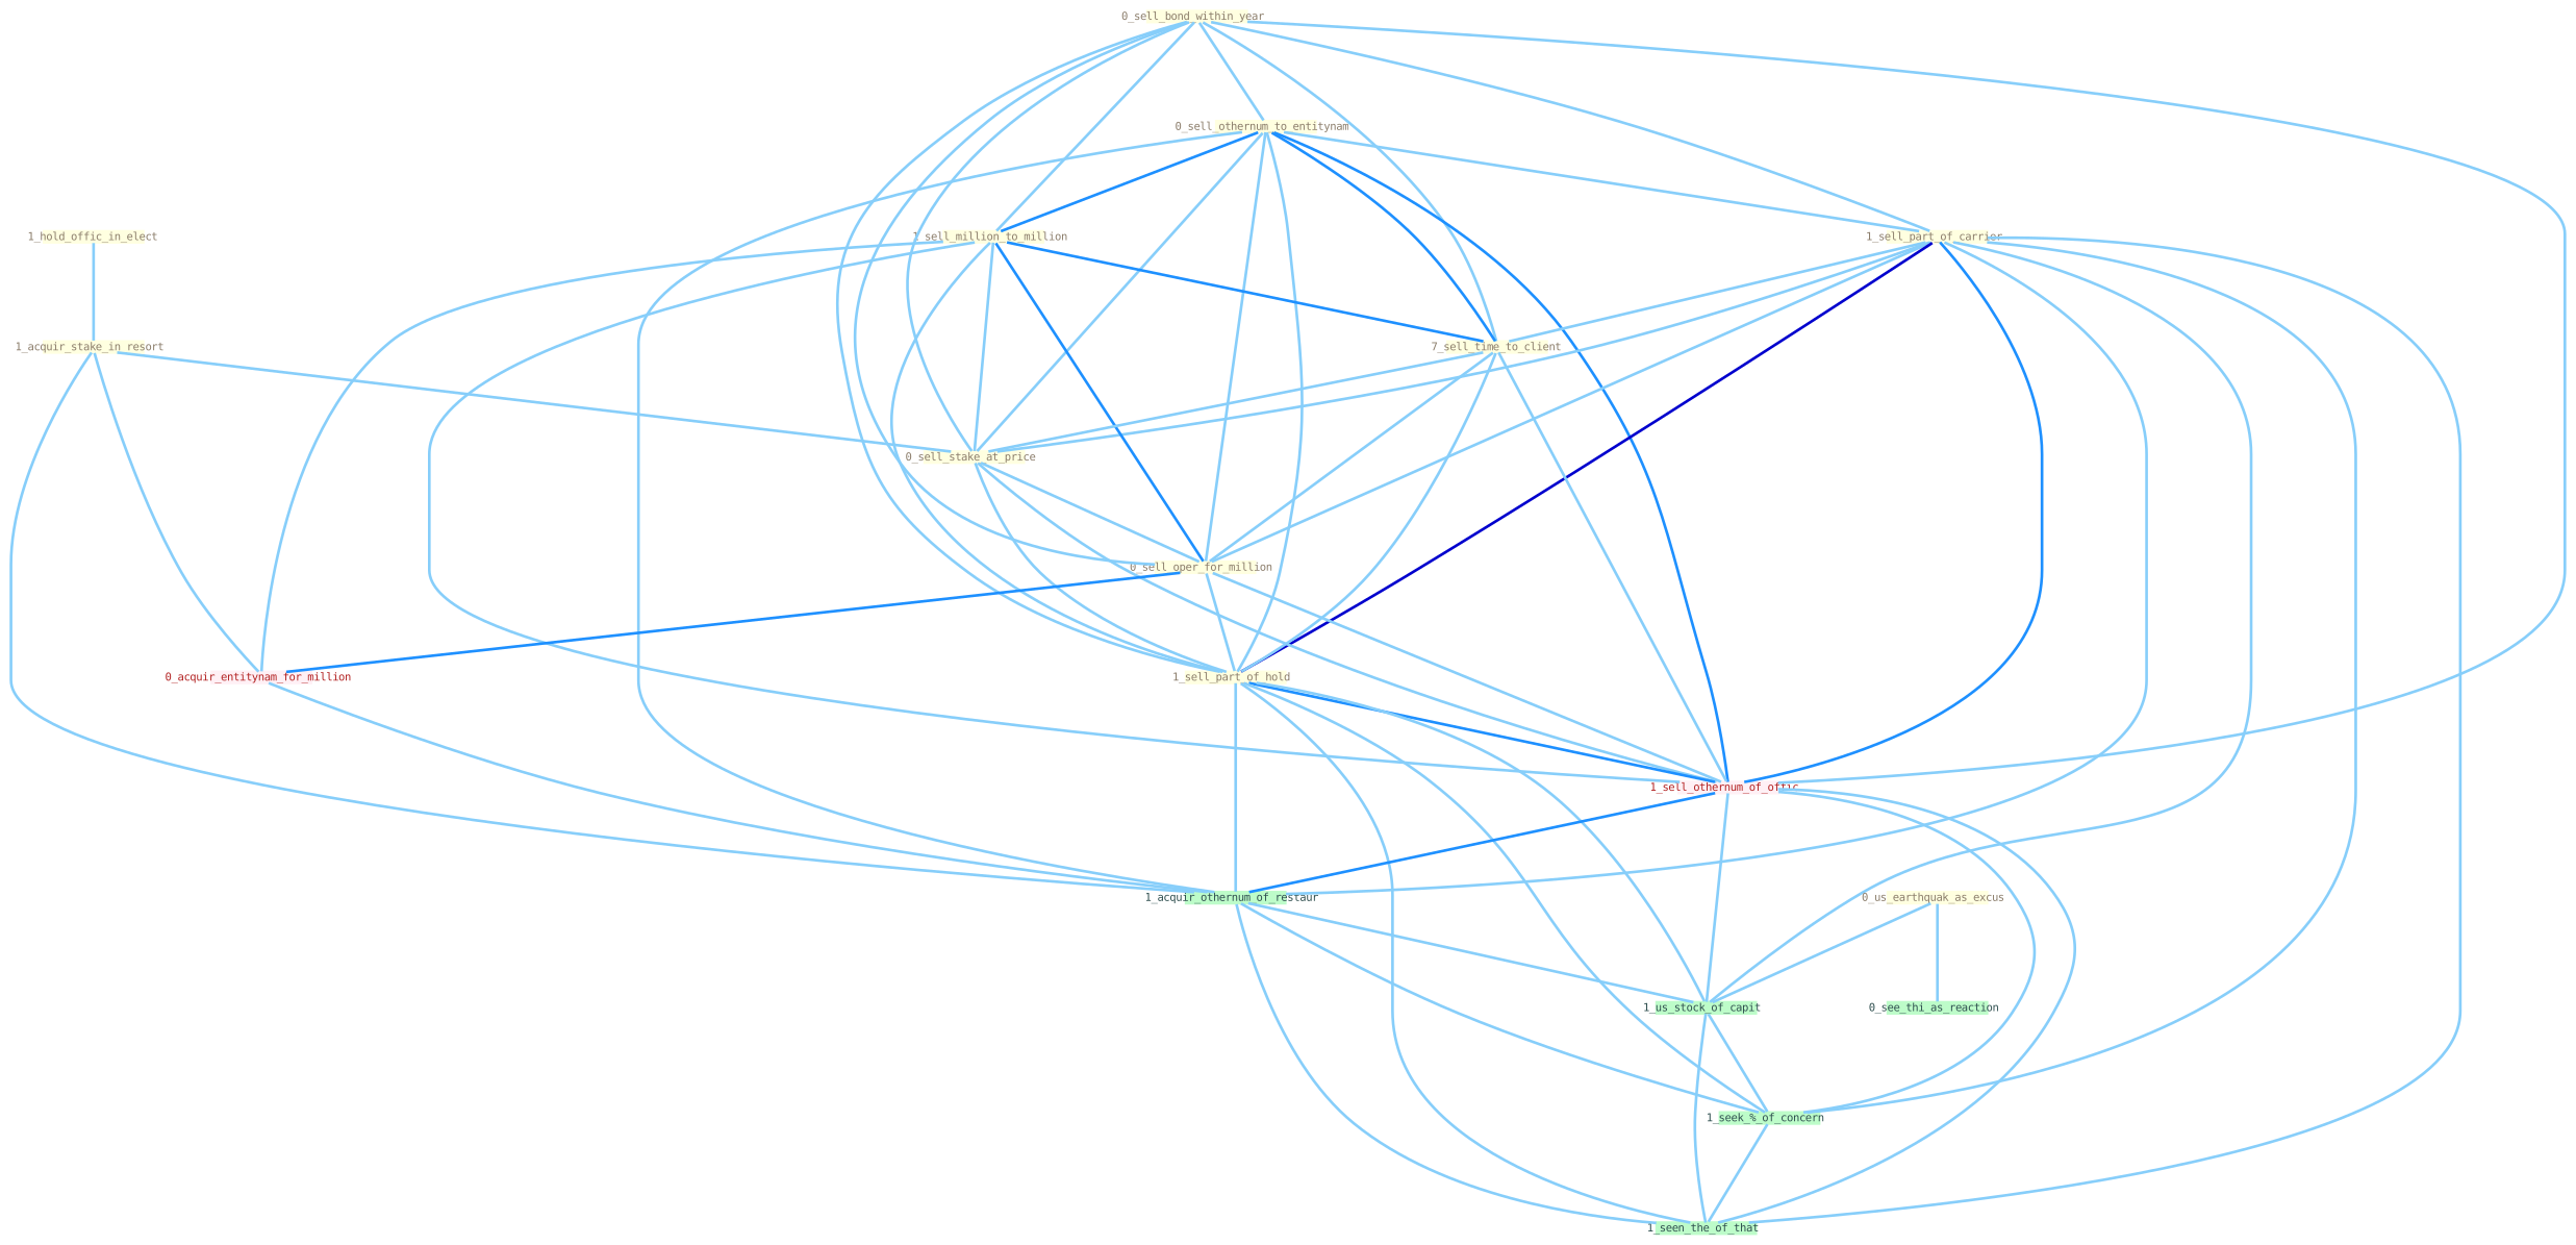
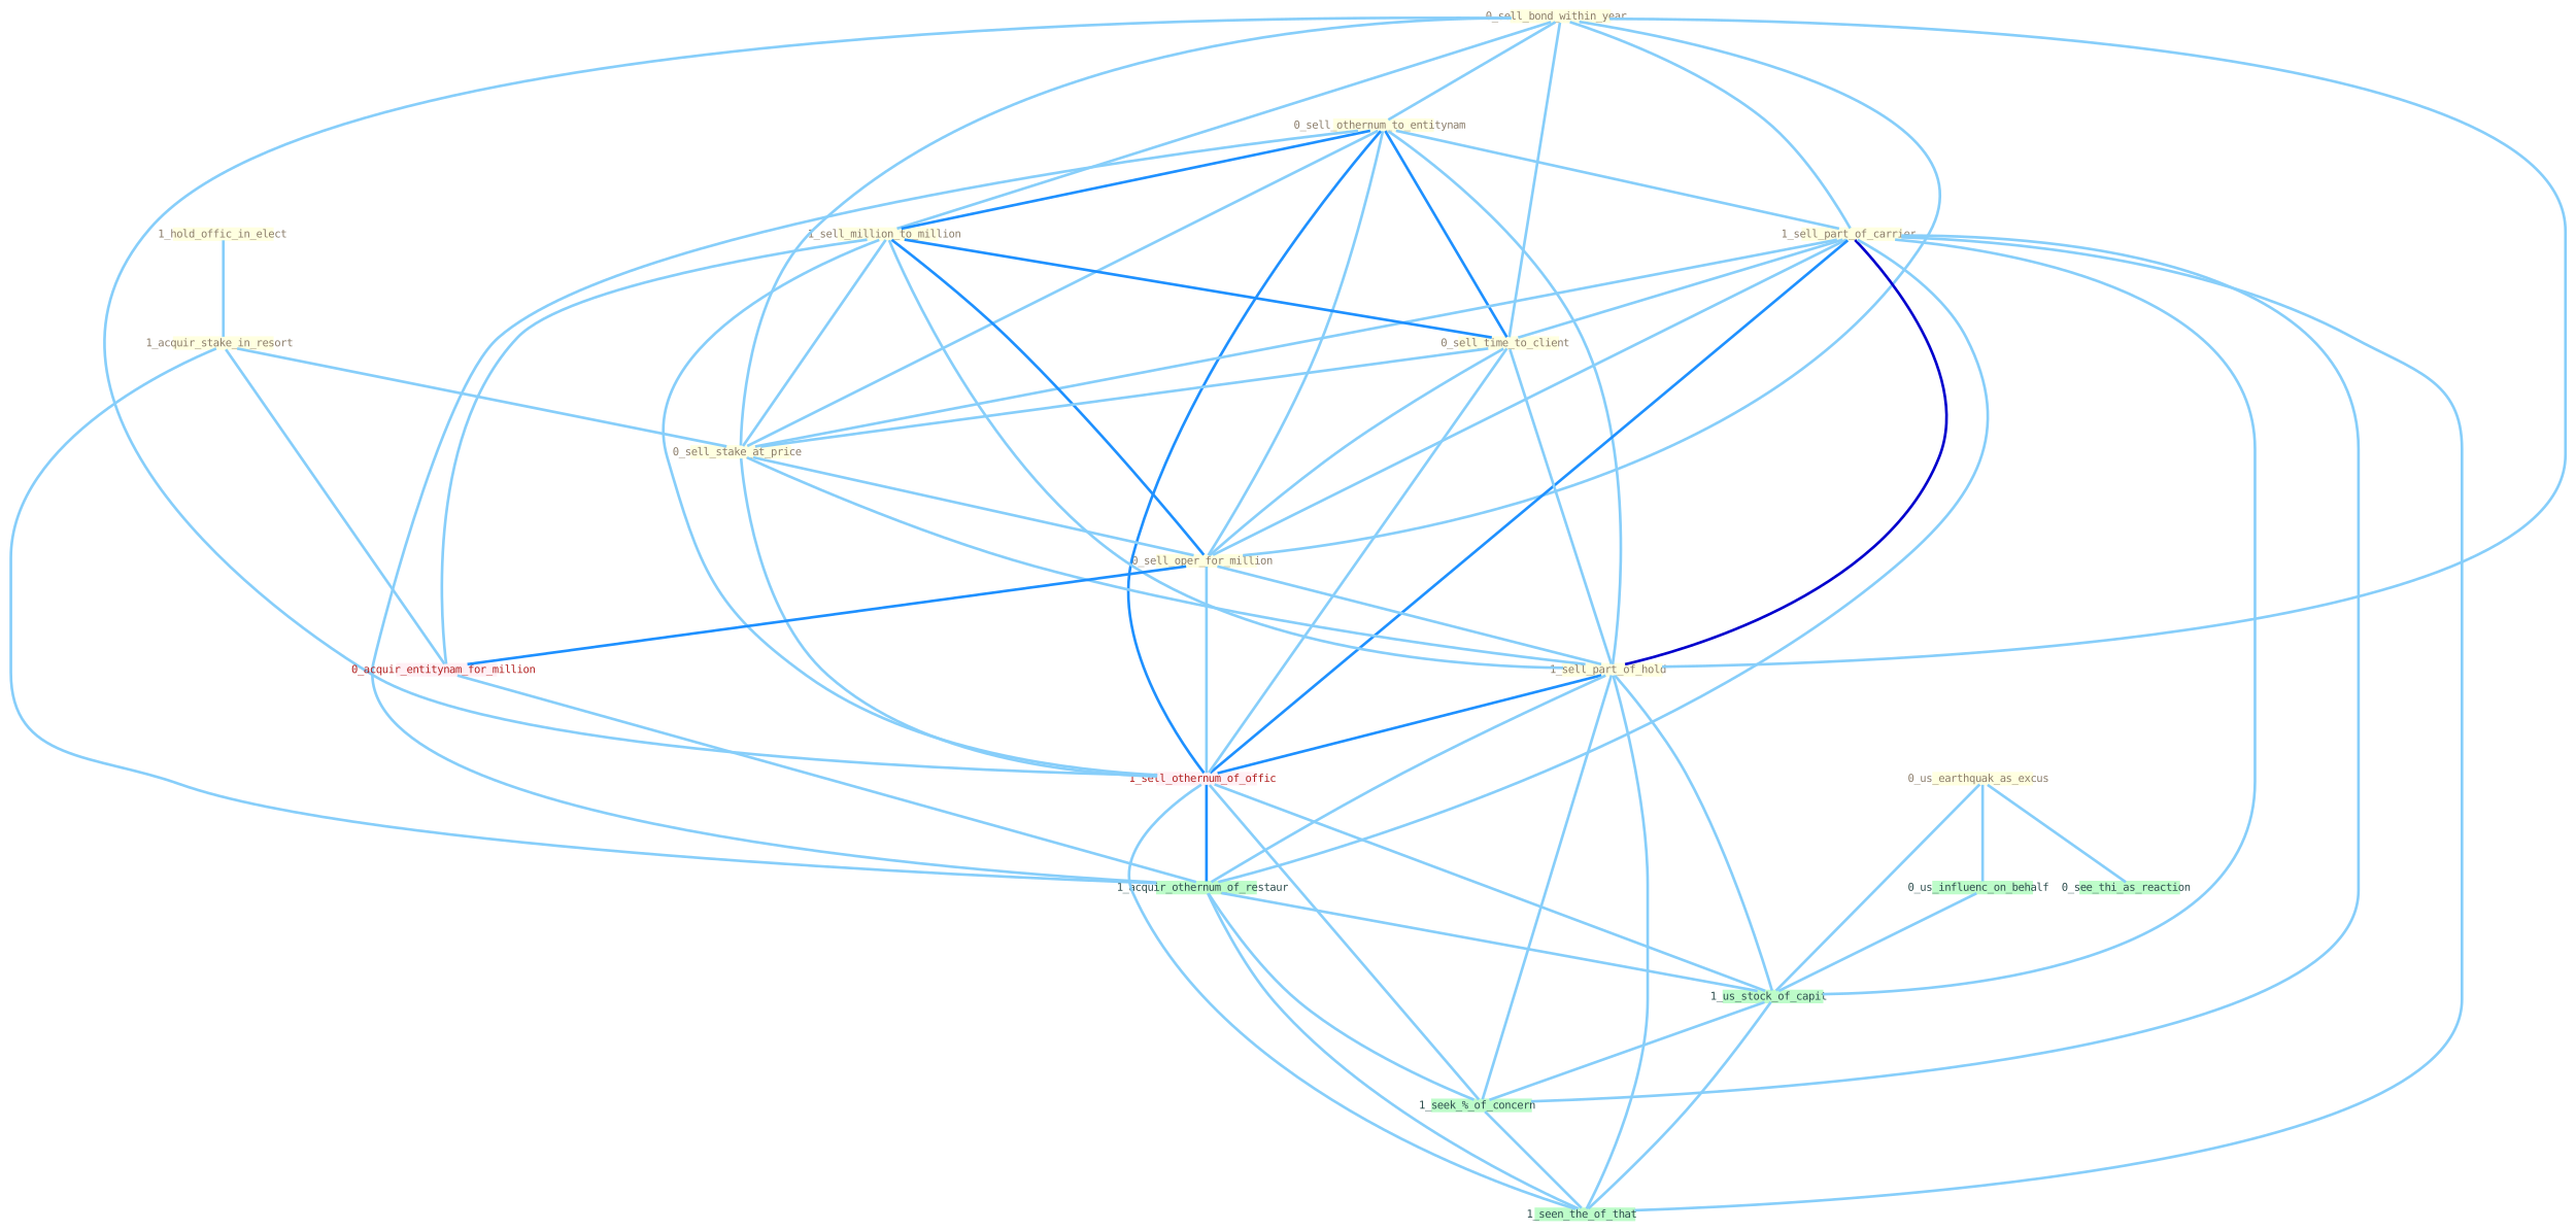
  graph {
    fontname="DejaVu Sans Mono"
    node [color="#ffffe0" fixedsize=true fontcolor="#8b7d6b" fontname="DejaVu Sans Mono" fontsize=4 shape=polygon style=filled]
    edge [color="#87cefa" fontname="DejaVu Sans Mono" w=1]
    n1 [height=.06 label="1_hold_offic_in_elect" width=.5]
    "0_sell_bond_within_year " [height=.06 width=.5]
    "0_sell_othernum_to_entitynam " [height=.06 width=.5]
    "1_sell_part_of_carrier " [height=.06 width=.5]
    "1_sell_million_to_million " [height=.06 width=.5]
    "0_us_earthquak_as_excus " [height=.06 width=.5]
-   "0_sell_time_to_client " [height=.06 width=.5 label="7_sell_time_to_client"]
+   "0_sell_time_to_client " [height=.06 width=.5]
    "1_acquir_stake_in_resort " [height=.06 width=.5]
    "0_sell_stake_at_price " [height=.06 width=.5]
    "0_sell_oper_for_million " [height=.06 width=.5]
    "1_sell_part_of_hold " [height=.06 width=.5]
    "0_acquir_entitynam_for_million " [color="#fff0f5" fontcolor="#b22222" height=.06 width=.5]
    "1_sell_othernum_of_offic " [color="#fff0f5" fontcolor="#b22222" height=.06 width=.5]
    "1_acquir_othernum_of_restaur " [color="#BDFCC9" fontcolor="#2f4f4f" height=.06 width=.5]
    "1_us_stock_of_capit " [color="#BDFCC9" fontcolor="#2f4f4f" height=.06 width=.5]
    "1_seek_%_of_concern " [color="#BDFCC9" fontcolor="#2f4f4f" height=.06 width=.5]
    "1_seen_the_of_that " [color="#BDFCC9" fontcolor="#2f4f4f" height=.06 width=.5]
+   "0_us_influenc_on_behalf " [color="#BDFCC9" fontcolor="#2f4f4f" height=.06 width=.5]
    "0_see_thi_as_reaction " [color="#BDFCC9" fontcolor="#2f4f4f" height=.06 width=.5]
    subgraph sub_1 {
      n1
      "0_sell_bond_within_year "
      "0_sell_othernum_to_entitynam "
      "1_sell_part_of_carrier "
      "1_sell_million_to_million "
      "0_us_earthquak_as_excus "
      "0_sell_time_to_client "
      "1_acquir_stake_in_resort "
      "0_sell_stake_at_price "
      "0_sell_oper_for_million "
      "1_sell_part_of_hold "
    }
    subgraph sub_2 {
      "0_acquir_entitynam_for_million "
      "1_sell_othernum_of_offic "
    }
    n1 -- "1_acquir_stake_in_resort "
    "0_sell_bond_within_year " -- "0_sell_othernum_to_entitynam "
    "0_sell_bond_within_year " -- "1_sell_part_of_carrier "
    "0_sell_bond_within_year " -- "1_sell_million_to_million "
    "0_sell_bond_within_year " -- "0_sell_time_to_client "
    "0_sell_bond_within_year " -- "0_sell_stake_at_price "
    "0_sell_bond_within_year " -- "0_sell_oper_for_million "
    "0_sell_bond_within_year " -- "1_sell_part_of_hold "
    "0_sell_bond_within_year " -- "1_sell_othernum_of_offic "
    "0_sell_othernum_to_entitynam " -- "1_sell_part_of_carrier "
    "0_sell_othernum_to_entitynam " -- "1_sell_million_to_million " [color="#1e90ff" w=2]
    "0_sell_othernum_to_entitynam " -- "0_sell_time_to_client " [color="#1e90ff" w=2]
    "0_sell_othernum_to_entitynam " -- "0_sell_stake_at_price "
    "0_sell_othernum_to_entitynam " -- "0_sell_oper_for_million "
    "0_sell_othernum_to_entitynam " -- "1_sell_part_of_hold "
    "0_sell_othernum_to_entitynam " -- "1_sell_othernum_of_offic " [color="#1e90ff" w=2]
    "0_sell_othernum_to_entitynam " -- "1_acquir_othernum_of_restaur "
    "1_sell_part_of_carrier " -- "0_sell_time_to_client "
    "1_sell_part_of_carrier " -- "0_sell_stake_at_price "
    "1_sell_part_of_carrier " -- "0_sell_oper_for_million "
    "1_sell_part_of_carrier " -- "1_sell_part_of_hold " [color="#0000cd" w=3]
    "1_sell_part_of_carrier " -- "1_sell_othernum_of_offic " [color="#1e90ff" w=2]
    "1_sell_part_of_carrier " -- "1_acquir_othernum_of_restaur "
    "1_sell_part_of_carrier " -- "1_us_stock_of_capit "
    "1_sell_part_of_carrier " -- "1_seek_%_of_concern "
    "1_sell_part_of_carrier " -- "1_seen_the_of_that "
    "1_sell_million_to_million " -- "0_sell_time_to_client " [color="#1e90ff" w=2]
    "1_sell_million_to_million " -- "0_sell_stake_at_price "
    "1_sell_million_to_million " -- "0_sell_oper_for_million " [color="#1e90ff" w=2]
    "1_sell_million_to_million " -- "1_sell_part_of_hold "
    "1_sell_million_to_million " -- "0_acquir_entitynam_for_million "
    "1_sell_million_to_million " -- "1_sell_othernum_of_offic "
    "0_us_earthquak_as_excus " -- "1_us_stock_of_capit "
+   "0_us_earthquak_as_excus " -- "0_us_influenc_on_behalf "
    "0_us_earthquak_as_excus " -- "0_see_thi_as_reaction "
    "0_sell_time_to_client " -- "0_sell_stake_at_price "
    "0_sell_time_to_client " -- "0_sell_oper_for_million "
    "0_sell_time_to_client " -- "1_sell_part_of_hold "
    "0_sell_time_to_client " -- "1_sell_othernum_of_offic "
    "1_acquir_stake_in_resort " -- "0_sell_stake_at_price "
    "1_acquir_stake_in_resort " -- "0_acquir_entitynam_for_million "
    "1_acquir_stake_in_resort " -- "1_acquir_othernum_of_restaur "
    "0_sell_stake_at_price " -- "0_sell_oper_for_million "
    "0_sell_stake_at_price " -- "1_sell_part_of_hold "
    "0_sell_stake_at_price " -- "1_sell_othernum_of_offic "
    "0_sell_oper_for_million " -- "1_sell_part_of_hold "
    "0_sell_oper_for_million " -- "0_acquir_entitynam_for_million " [color="#1e90ff" w=2]
    "0_sell_oper_for_million " -- "1_sell_othernum_of_offic "
    "1_sell_part_of_hold " -- "1_sell_othernum_of_offic " [color="#1e90ff" w=2]
    "1_sell_part_of_hold " -- "1_acquir_othernum_of_restaur "
    "1_sell_part_of_hold " -- "1_us_stock_of_capit "
    "1_sell_part_of_hold " -- "1_seek_%_of_concern "
    "1_sell_part_of_hold " -- "1_seen_the_of_that "
    "0_acquir_entitynam_for_million " -- "1_acquir_othernum_of_restaur "
    "1_sell_othernum_of_offic " -- "1_acquir_othernum_of_restaur " [color="#1e90ff" w=2]
    "1_sell_othernum_of_offic " -- "1_us_stock_of_capit "
    "1_sell_othernum_of_offic " -- "1_seek_%_of_concern "
    "1_sell_othernum_of_offic " -- "1_seen_the_of_that "
    "1_acquir_othernum_of_restaur " -- "1_us_stock_of_capit "
    "1_acquir_othernum_of_restaur " -- "1_seek_%_of_concern "
    "1_acquir_othernum_of_restaur " -- "1_seen_the_of_that "
    "1_us_stock_of_capit " -- "1_seek_%_of_concern "
    "1_us_stock_of_capit " -- "1_seen_the_of_that "
    "1_seek_%_of_concern " -- "1_seen_the_of_that "
+   "0_us_influenc_on_behalf " -- "1_us_stock_of_capit "
  }
